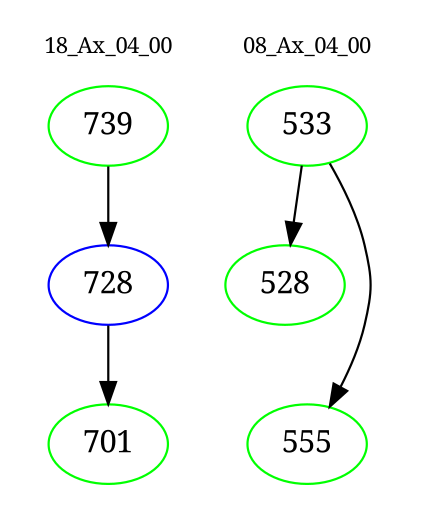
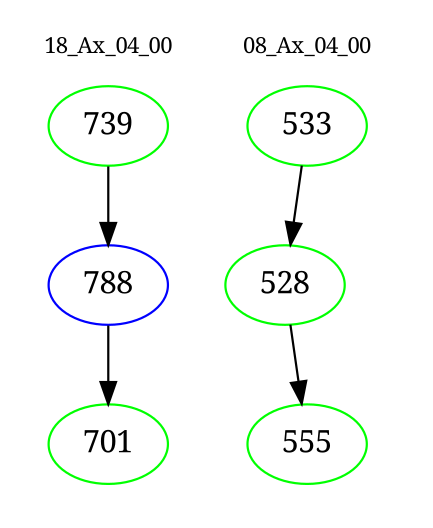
  digraph {
    fontname="Noto Serif"
    node [color=green fontname="Noto Serif"]
    edge [color=black fontname="Noto Serif"]
-   n1 [color=blue label=728]
+   n1 [color=blue label=788]
    n2 [label=701]
    n3 [label=739]
    n4 [label=533]
    n5 [label=528]
    n6 [label=555]
    subgraph cluster_1 {
      color=white
      fontsize=10
      label="18_Ax_04_00"
      n1
      n2
      n3
    }
    subgraph cluster_2 {
      color=white
      fontsize=10
      label="08_Ax_04_00"
      n4
      n5
      n6
    }
    n1 -> n2
    n3 -> n1
    n4 -> n5
-   n4 -> n6
+   n5 -> n6
  }
